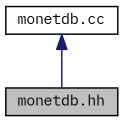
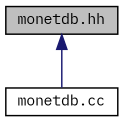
  digraph {
    fontname="IBM Plex Mono"
    node [color=black fontname="IBM Plex Mono" fontsize=10 shape=record style=filled]
    n1 [fillcolor=grey75 fontcolor=black height=0.2 label="monetdb.hh" width=0.4]
    n2 [fillcolor=white height=0.2 label="monetdb.cc" width=0.4]
-   n2 -> n1 [color=midnightblue dir=back fontname="IBM Plex Mono" fontsize=10 labelfontname=Helvetica labelfontsize=10 style=solid]
+   n1 -> n2 [color=midnightblue dir=back fontname="IBM Plex Mono" fontsize=10 labelfontname=Helvetica labelfontsize=10 style=solid]
  }
